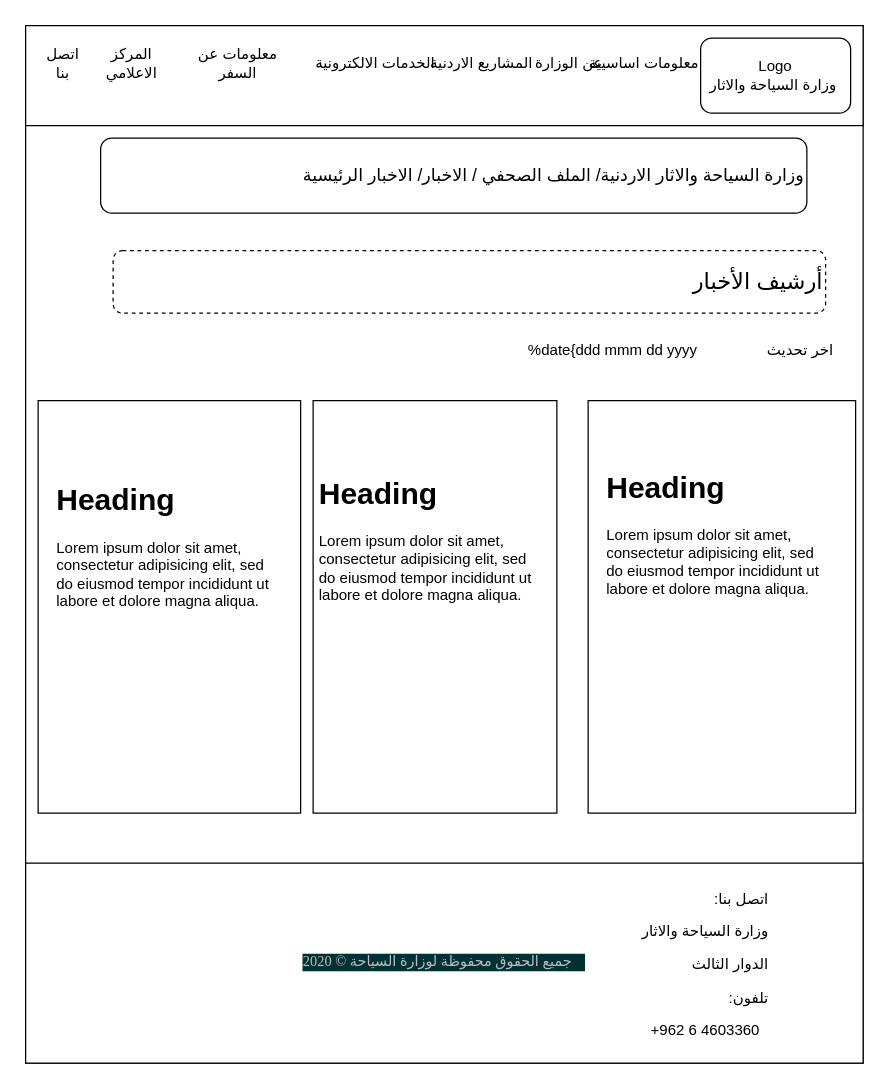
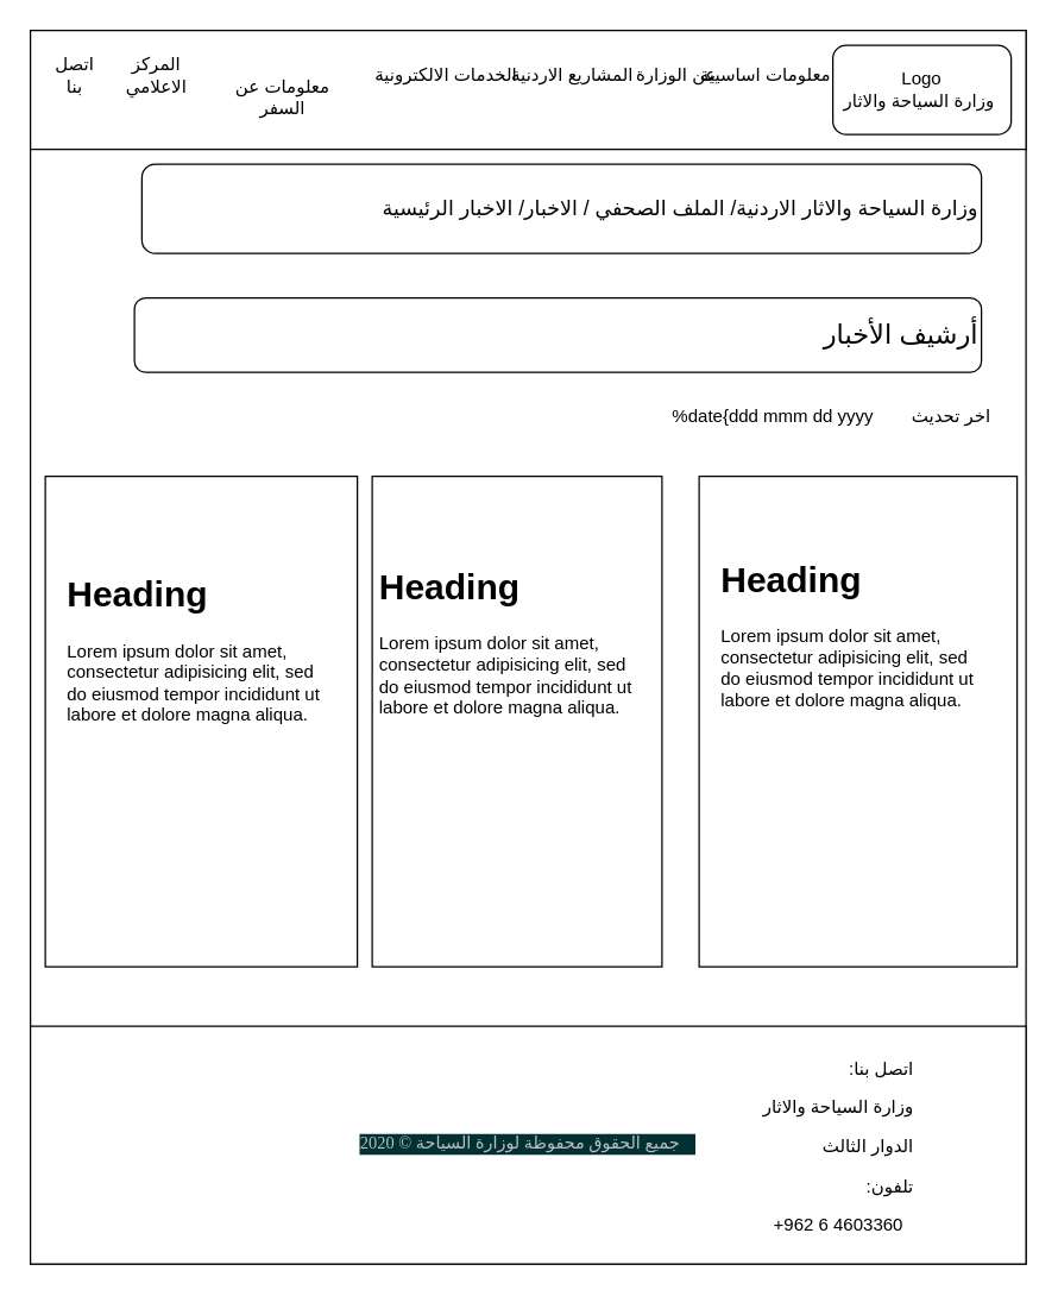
  <mxCell id="0" />
  <mxCell id="1" parent="0" />
  <mxCell id="2" value="" style="rounded=0;whiteSpace=wrap;html=1;fontStyle=1" parent="1" vertex="1"><mxGeometry x="20" y="20" width="670" height="830" as="geometry" /></mxCell>
  <mxCell id="3" value="" style="rounded=0;whiteSpace=wrap;html=1;" parent="1" vertex="1"><mxGeometry x="20" y="20" width="670" height="80" as="geometry" /></mxCell>
  <mxCell id="4" value="Logo&lt;br&gt;وزارة السياحة والاثار&amp;nbsp;" style="rounded=1;whiteSpace=wrap;html=1;" parent="1" vertex="1"><mxGeometry x="560" y="30" width="120" height="60" as="geometry" /></mxCell>
  <mxCell id="5" value="&lt;div class=&quot;sct-copyright&quot; style=&quot;box-sizing: border-box ; color: rgb(189 , 190 , 192) ; float: right ; padding-left: 0px ; padding-right: 0.9em ; font-family: &amp;#34;newfont&amp;#34; ; font-size: 11.52px ; text-align: left ; background-color: rgb(1 , 49 , 51)&quot;&gt;جميع الحقوق محفوظة لوزارة السياحة ©&amp;nbsp;2020&lt;/div&gt;&lt;div&gt;&lt;br&gt;&lt;/div&gt;" style="rounded=0;whiteSpace=wrap;html=1;" parent="1" vertex="1"><mxGeometry x="20" y="690" width="670" height="160" as="geometry" /></mxCell>
  <mxCell id="6" value="&lt;p class=&quot;MsoNormal&quot; align=&quot;right&quot; style=&quot;text-align: right&quot;&gt;&lt;span lang=&quot;AR-SA&quot; dir=&quot;RTL&quot; style=&quot;font-family: &amp;#34;arial&amp;#34; , sans-serif&quot;&gt;&lt;span style=&quot;background-color: rgb(255 , 255 , 255)&quot;&gt;اتصل بنا:&lt;/span&gt;&lt;span style=&quot;background-color: yellow&quot;&gt;&lt;/span&gt;&lt;/span&gt;&lt;/p&gt;&lt;p class=&quot;MsoNormal&quot; align=&quot;right&quot; style=&quot;text-align: right&quot;&gt;&lt;span lang=&quot;AR-SA&quot; dir=&quot;RTL&quot; style=&quot;font-family: &amp;#34;arial&amp;#34; , sans-serif&quot;&gt;&lt;span style=&quot;background-color: rgb(255 , 255 , 255)&quot;&gt;وزارة السياحة والاثار&lt;/span&gt;&lt;/span&gt;&lt;/p&gt;&lt;p class=&quot;MsoNormal&quot; align=&quot;right&quot; style=&quot;text-align: right&quot;&gt;&lt;span lang=&quot;AR-SA&quot; dir=&quot;RTL&quot; style=&quot;font-family: &amp;#34;arial&amp;#34; , sans-serif&quot;&gt;&lt;span style=&quot;background-color: rgb(255 , 255 , 255)&quot;&gt;الدوار الثالث&amp;nbsp;&lt;/span&gt;&lt;/span&gt;&lt;/p&gt;&lt;p class=&quot;MsoNormal&quot; align=&quot;right&quot; style=&quot;text-align: right&quot;&gt;&lt;span lang=&quot;AR-SA&quot; dir=&quot;RTL&quot; style=&quot;font-family: &amp;#34;arial&amp;#34; , sans-serif&quot;&gt;&lt;span style=&quot;background-color: rgb(255 , 255 , 255)&quot;&gt;تلفون:&lt;/span&gt;&lt;/span&gt;&lt;/p&gt;&lt;span style=&quot;line-height: 107% ; font-family: &amp;#34;arial&amp;#34; , sans-serif&quot;&gt;&lt;font style=&quot;font-size: 12px&quot;&gt;+962 6 4603360&lt;/font&gt;&lt;/span&gt;" style="text;html=1;strokeColor=none;fillColor=none;align=center;verticalAlign=middle;whiteSpace=wrap;rounded=0;" parent="1" vertex="1"><mxGeometry x="484" y="700" width="160" height="130" as="geometry" /></mxCell>
- <mxCell id="7" value="&lt;font style=&quot;font-size: 14px&quot;&gt;وزارة السياحة والاثار الاردنية/ الملف الصحفي / الاخبار/ الاخبار الرئيسية&lt;/font&gt;" style="rounded=1;whiteSpace=wrap;html=1;align=right;" parent="1" vertex="1"><mxGeometry x="80" y="110" width="565" height="60" as="geometry" /></mxCell>
- <mxCell id="8" value="&lt;font style=&quot;font-size: 18px&quot;&gt;أرشيف الأخبار&lt;/font&gt;" style="rounded=1;whiteSpace=wrap;html=1;align=right;dashed=1;" parent="1" vertex="1"><mxGeometry x="90" y="200" width="570" height="50" as="geometry" /></mxCell>
+ <mxCell id="7" value="&lt;font style=&quot;font-size: 14px&quot;&gt;وزارة السياحة والاثار الاردنية/ الملف الصحفي / الاخبار/ الاخبار الرئيسية&lt;/font&gt;" style="rounded=1;whiteSpace=wrap;html=1;align=right;" parent="1" vertex="1"><mxGeometry x="95" y="110" width="565" height="60" as="geometry" /></mxCell>
+ <mxCell id="8" value="&lt;font style=&quot;font-size: 18px&quot;&gt;أرشيف الأخبار&lt;/font&gt;" style="rounded=1;whiteSpace=wrap;html=1;align=right;" parent="1" vertex="1"><mxGeometry x="90" y="200" width="570" height="50" as="geometry" /></mxCell>
  <mxCell id="9" value="اخر تحديث" style="text;html=1;strokeColor=none;fillColor=none;align=center;verticalAlign=middle;whiteSpace=wrap;rounded=0;" parent="1" vertex="1"><mxGeometry x="610" y="270" width="60" height="20" as="geometry" /></mxCell>
- <mxCell id="10" value="%date{ddd mmm dd yyyy HH:MM:ss}%" style="text;html=1;strokeColor=none;fillColor=none;align=center;verticalAlign=middle;whiteSpace=wrap;overflow=hidden;" parent="1" vertex="1"><mxGeometry x="410" y="270" width="160" height="20" as="geometry" /></mxCell>
+ <mxCell id="10" value="%date{ddd mmm dd yyyy HH:MM:ss}%" style="text;html=1;strokeColor=none;fillColor=none;align=center;verticalAlign=middle;whiteSpace=wrap;overflow=hidden;" parent="1" vertex="1"><mxGeometry x="440" y="270" width="160" height="20" as="geometry" /></mxCell>
  <mxCell id="11" value="معلومات اساسيية" style="text;html=1;strokeColor=none;fillColor=none;align=center;verticalAlign=middle;whiteSpace=wrap;rounded=0;" vertex="1" parent="1"><mxGeometry x="470" y="40" width="90" height="20" as="geometry" /></mxCell>
  <mxCell id="12" value="عن الوزارة" style="text;html=1;strokeColor=none;fillColor=none;align=center;verticalAlign=middle;whiteSpace=wrap;rounded=0;" vertex="1" parent="1"><mxGeometry x="420" y="40" width="70" height="20" as="geometry" /></mxCell>
  <mxCell id="13" value="المشاريع الاردنية" style="text;html=1;strokeColor=none;fillColor=none;align=center;verticalAlign=middle;whiteSpace=wrap;rounded=0;" vertex="1" parent="1"><mxGeometry x="330" y="40" width="110" height="20" as="geometry" /></mxCell>
  <mxCell id="14" value="الخدمات الالكترونية" style="text;html=1;strokeColor=none;fillColor=none;align=center;verticalAlign=middle;whiteSpace=wrap;rounded=0;" vertex="1" parent="1"><mxGeometry x="240" y="40" width="120" height="20" as="geometry" /></mxCell>
- <mxCell id="15" value="معلومات عن السفر" style="text;html=1;strokeColor=none;fillColor=none;align=center;verticalAlign=middle;whiteSpace=wrap;rounded=0;" vertex="1" parent="1"><mxGeometry x="150" y="40" width="80" height="20" as="geometry" /></mxCell>
+ <mxCell id="15" value="معلومات عن السفر" style="text;html=1;strokeColor=none;fillColor=none;align=center;verticalAlign=middle;whiteSpace=wrap;rounded=0;" vertex="1" parent="1"><mxGeometry x="150" y="55" width="80" height="20" as="geometry" /></mxCell>
  <mxCell id="16" value="المركز الاعلامي" style="text;html=1;strokeColor=none;fillColor=none;align=center;verticalAlign=middle;whiteSpace=wrap;rounded=0;" vertex="1" parent="1"><mxGeometry x="70" y="40" width="70" height="20" as="geometry" /></mxCell>
  <mxCell id="17" value="اتصل بنا" style="text;html=1;strokeColor=none;fillColor=none;align=center;verticalAlign=middle;whiteSpace=wrap;rounded=0;" vertex="1" parent="1"><mxGeometry x="30" y="40" width="40" height="20" as="geometry" /></mxCell>
  <mxCell id="18" value="" style="rounded=0;whiteSpace=wrap;html=1;" vertex="1" parent="1"><mxGeometry x="470" y="320" width="214" height="330" as="geometry" /></mxCell>
  <mxCell id="19" value="&lt;h1&gt;Heading&lt;/h1&gt;&lt;p&gt;Lorem ipsum dolor sit amet, consectetur adipisicing elit, sed do eiusmod tempor incididunt ut labore et dolore magna aliqua.&lt;/p&gt;" style="text;html=1;strokeColor=none;fillColor=none;spacing=5;spacingTop=-20;whiteSpace=wrap;overflow=hidden;rounded=0;" vertex="1" parent="1"><mxGeometry x="480" y="370" width="190" height="180" as="geometry" /></mxCell>
  <mxCell id="20" value="" style="rounded=0;whiteSpace=wrap;html=1;" vertex="1" parent="1"><mxGeometry x="250" y="320" width="195" height="330" as="geometry" /></mxCell>
  <mxCell id="21" value="&lt;h1&gt;Heading&lt;/h1&gt;&lt;p&gt;Lorem ipsum dolor sit amet, consectetur adipisicing elit, sed do eiusmod tempor incididunt ut labore et dolore magna aliqua.&lt;/p&gt;" style="text;html=1;strokeColor=none;fillColor=none;spacing=5;spacingTop=-20;whiteSpace=wrap;overflow=hidden;rounded=0;" vertex="1" parent="1"><mxGeometry x="250" y="375" width="190" height="120" as="geometry" /></mxCell>
  <mxCell id="22" value="" style="rounded=0;whiteSpace=wrap;html=1;" vertex="1" parent="1"><mxGeometry x="30" y="320" width="210" height="330" as="geometry" /></mxCell>
  <mxCell id="23" value="&lt;h1&gt;Heading&lt;/h1&gt;&lt;p&gt;Lorem ipsum dolor sit amet, consectetur adipisicing elit, sed do eiusmod tempor incididunt ut labore et dolore magna aliqua.&lt;/p&gt;" style="text;html=1;strokeColor=none;fillColor=none;spacing=5;spacingTop=-20;whiteSpace=wrap;overflow=hidden;rounded=0;" vertex="1" parent="1"><mxGeometry x="40" y="380" width="190" height="180" as="geometry" /></mxCell>
